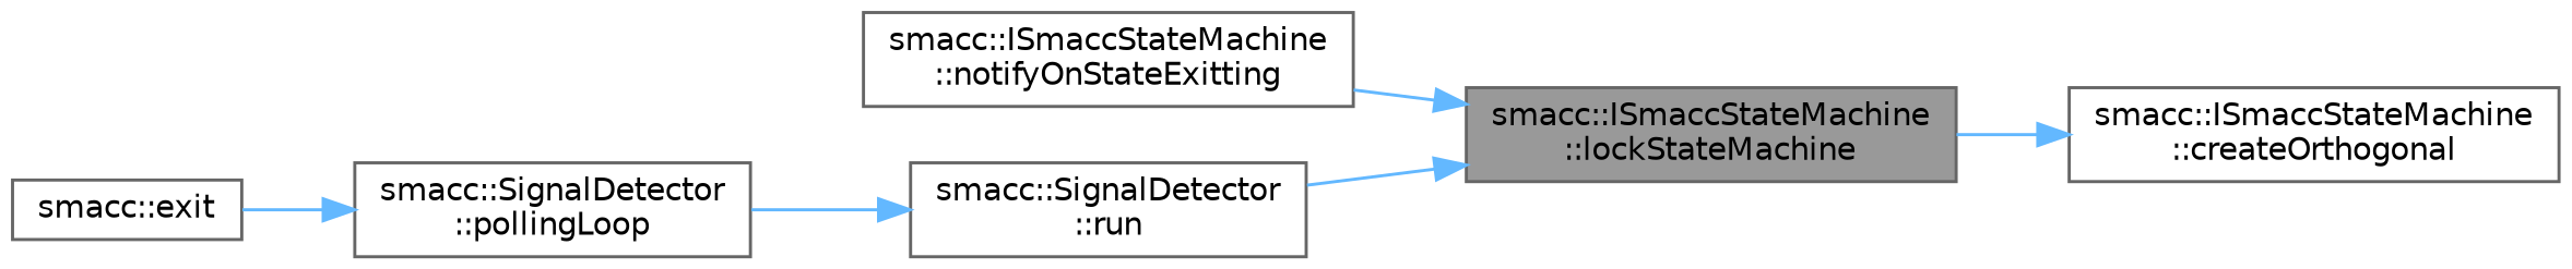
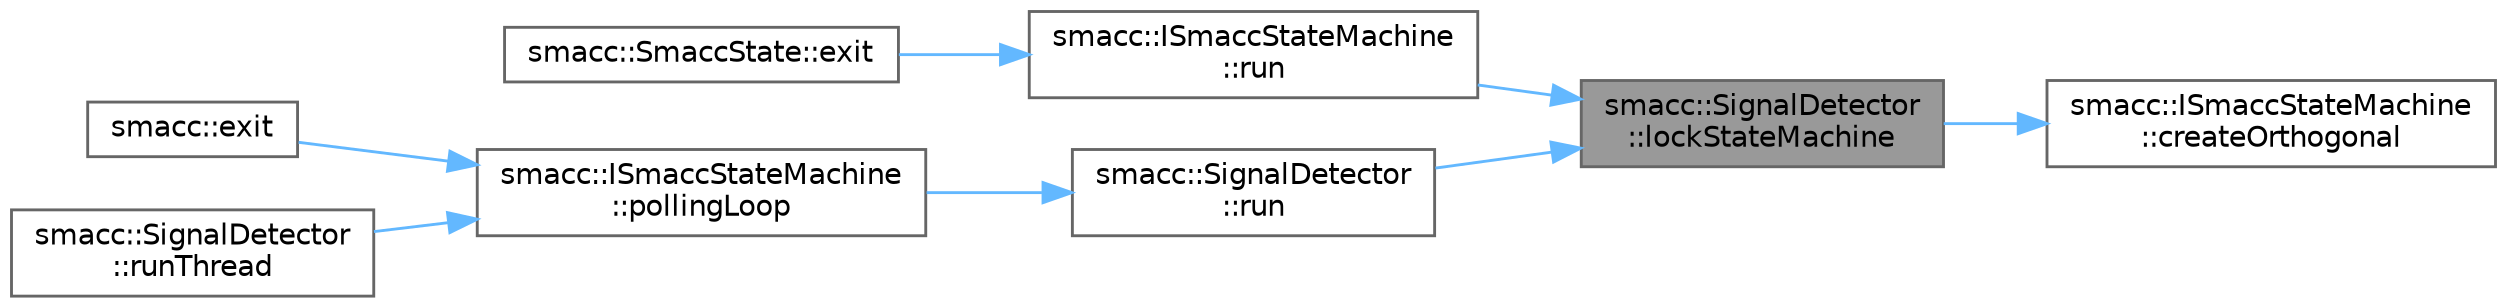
  digraph {
    rankdir=RL
    node [color=grey40 fillcolor=white fontname=Helvetica fontsize=10 shape=box style=filled]
    edge [color=steelblue1 dir=back fontname=Helvetica fontsize=10 labelfontname=Helvetica labelfontsize=10 style=solid]
-   n1 [color=gray40 fillcolor=grey60 fontcolor=black height=0.2 label="smacc::ISmaccStateMachine\l::lockStateMachine" width=0.4]
-   n2 [height=0.2 label="smacc::ISmaccStateMachine\l::notifyOnStateExitting" width=0.4]
+   n1 [color=gray40 fillcolor=grey60 fontcolor=black height=0.2 label="smacc::SignalDetector\l::lockStateMachine" width=0.4]
+   n2 [height=0.2 label="smacc::ISmaccStateMachine\l::run" width=0.4]
    n3 [height=0.2 label="smacc::SignalDetector\l::run" width=0.4]
    n4 [height=0.2 label="smacc::ISmaccStateMachine\l::createOrthogonal" width=0.4]
-   n6 [height=0.2 label="smacc::SignalDetector\l::pollingLoop" width=0.4]
+   n5 [height=0.2 label="smacc::SmaccState::exit" width=0.4]
+   n6 [height=0.2 label="smacc::ISmaccStateMachine\l::pollingLoop" width=0.4]
    n7 [height=0.2 label="smacc::exit" width=0.4]
+   n8 [height=0.2 label="smacc::SignalDetector\l::runThread" width=0.4]
    n1 -> n2
    n1 -> n3
+   n2 -> n5
    n3 -> n6
    n4 -> n1
    n6 -> n7
+   n6 -> n8
  }
